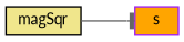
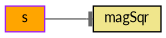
  digraph {
    rankdir=LR
    fontname=Lato
    node [fontname=Lato fontsize=10 shape=record style=filled]
    n1 [color=black fillcolor=khaki fontcolor=black height=0.2 label=magSqr width=0.4]
    n2 [color=purple height=0.2 label=s width=0.4 fillcolor=orange]
-   n1 -> n2 [color=gray40 fontname=Lato fontsize=10 labelfontname=Helvetica labelfontsize=10 style=solid arrowhead=tee]
+   n2 -> n1 [color=gray40 fontname=Lato fontsize=10 labelfontname=Helvetica labelfontsize=10 style=solid arrowhead=tee]
  }
